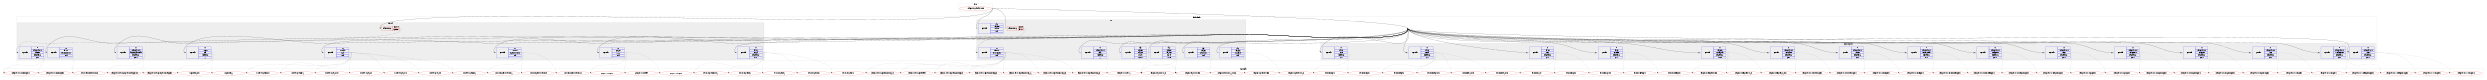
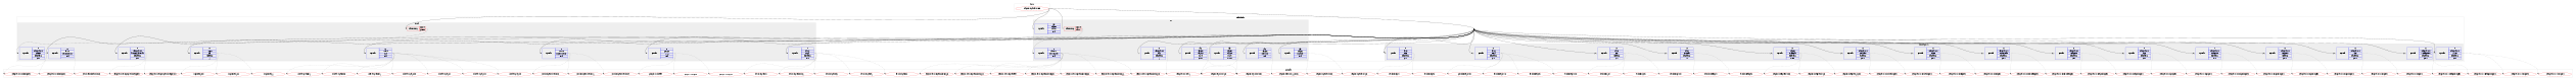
  digraph {
    compound=true
    concentrate=true
    fontname=Helvetica
    fontsize=10
    newrank=true
    rankdir=TB
    ranksep=1.5
    node [color=red fontname=Helvetica fontsize=10]
    edge [arrowhead=vee headport=w style=dotted tailport=e weight=100]
    n1 [label="kde-apps/ksnakeduel-17.08.3" width=4]
    n2 [color=blue label=<<TABLE BORDER="0" CELLBORDER="1" CELLSPACING="0" CELLPADDING="4" WIDTH="220"><TR><TD ROWSPAN="6" CELLPADDING="30">pack_dep</TD></TR><TR><TD WIDTH="110">no</TD></TR><TR><TD>kde-frameworks</TD></TR><TR><TD>kdoctools</TD></TR><TR><TD>greaterequal</TD></TR><TR><TD>5.37.0</TD></TR></TABLE>> shape=none]
    n3 [label=<<TABLE BORDER="0" CELLBORDER="1" CELLSPACING="0" CELLPADDING="4"><TR><TD ROWSPAN="3" CELLPADDING="10">use_conditional</TD></TR><TR><TD>positive</TD></TR><TR><TD>handbook</TD></TR></TABLE>> shape=none]
    n4 [color=blue label=<<TABLE BORDER="0" CELLBORDER="1" CELLSPACING="0" CELLPADDING="4" WIDTH="220"><TR><TD ROWSPAN="6" CELLPADDING="30">pack_dep</TD></TR><TR><TD WIDTH="110">no</TD></TR><TR><TD>app-arch</TD></TR><TR><TD>xz-utils</TD></TR><TR><TD>none</TD></TR><TR><TD></TD></TR></TABLE>> shape=none]
    n5 [color=blue label=<<TABLE BORDER="0" CELLBORDER="1" CELLSPACING="0" CELLPADDING="4" WIDTH="220"><TR><TD ROWSPAN="6" CELLPADDING="30">pack_dep</TD></TR><TR><TD WIDTH="110">no</TD></TR><TR><TD>dev-util</TD></TR><TR><TD>cmake</TD></TR><TR><TD>greaterequal</TD></TR><TR><TD>3.7.2</TD></TR></TABLE>> shape=none]
    n6 [color=blue label=<<TABLE BORDER="0" CELLBORDER="1" CELLSPACING="0" CELLPADDING="4" WIDTH="220"><TR><TD ROWSPAN="6" CELLPADDING="30">pack_dep</TD></TR><TR><TD WIDTH="110">no</TD></TR><TR><TD>dev-util</TD></TR><TR><TD>desktop-file-utils</TD></TR><TR><TD>none</TD></TR><TR><TD></TD></TR></TABLE>> shape=none]
    n7 [color=blue label=<<TABLE BORDER="0" CELLBORDER="1" CELLSPACING="0" CELLPADDING="4" WIDTH="220"><TR><TD ROWSPAN="6" CELLPADDING="30">pack_dep</TD></TR><TR><TD WIDTH="110">no</TD></TR><TR><TD>kde-frameworks</TD></TR><TR><TD>extra-cmake-modules</TD></TR><TR><TD>greaterequal</TD></TR><TR><TD>5.37.0</TD></TR></TABLE>> shape=none]
    n8 [color=blue label=<<TABLE BORDER="0" CELLBORDER="1" CELLSPACING="0" CELLPADDING="4" WIDTH="220"><TR><TD ROWSPAN="6" CELLPADDING="30">pack_dep</TD></TR><TR><TD WIDTH="110">no</TD></TR><TR><TD>sys-apps</TD></TR><TR><TD>sed</TD></TR><TR><TD>greaterequal</TD></TR><TR><TD>4</TD></TR></TABLE>> shape=none]
    n9 [color=blue label=<<TABLE BORDER="0" CELLBORDER="1" CELLSPACING="0" CELLPADDING="4" WIDTH="220"><TR><TD ROWSPAN="6" CELLPADDING="30">pack_dep</TD></TR><TR><TD WIDTH="110">no</TD></TR><TR><TD>sys-devel</TD></TR><TR><TD>make</TD></TR><TR><TD>none</TD></TR><TR><TD></TD></TR></TABLE>> shape=none]
    n10 [color=blue label=<<TABLE BORDER="0" CELLBORDER="1" CELLSPACING="0" CELLPADDING="4" WIDTH="220"><TR><TD ROWSPAN="6" CELLPADDING="30">pack_dep</TD></TR><TR><TD WIDTH="110">no</TD></TR><TR><TD>x11-misc</TD></TR><TR><TD>shared-mime-info</TD></TR><TR><TD>none</TD></TR><TR><TD></TD></TR></TABLE>> shape=none]
    n11 [color=blue label=<<TABLE BORDER="0" CELLBORDER="1" CELLSPACING="0" CELLPADDING="4" WIDTH="220"><TR><TD ROWSPAN="6" CELLPADDING="30">pack_dep</TD></TR><TR><TD WIDTH="110">no</TD></TR><TR><TD>dev-qt</TD></TR><TR><TD>qtsvg</TD></TR><TR><TD>greaterequal</TD></TR><TR><TD>5.7.1</TD></TR></TABLE>> shape=none]
    n12 [color=blue label=<<TABLE BORDER="0" CELLBORDER="1" CELLSPACING="0" CELLPADDING="4" WIDTH="220"><TR><TD ROWSPAN="6" CELLPADDING="30">pack_dep</TD></TR><TR><TD WIDTH="110">no</TD></TR><TR><TD>dev-qt</TD></TR><TR><TD>qtcore</TD></TR><TR><TD>greaterequal</TD></TR><TR><TD>5.7.1</TD></TR></TABLE>> shape=none]
    n13 [color=blue label=<<TABLE BORDER="0" CELLBORDER="1" CELLSPACING="0" CELLPADDING="4" WIDTH="220"><TR><TD ROWSPAN="6" CELLPADDING="30">pack_dep</TD></TR><TR><TD WIDTH="110">no</TD></TR><TR><TD>dev-qt</TD></TR><TR><TD>qtgui</TD></TR><TR><TD>greaterequal</TD></TR><TR><TD>5.7.1</TD></TR></TABLE>> shape=none]
    n14 [color=blue label=<<TABLE BORDER="0" CELLBORDER="1" CELLSPACING="0" CELLPADDING="4" WIDTH="220"><TR><TD ROWSPAN="6" CELLPADDING="30">pack_dep</TD></TR><TR><TD WIDTH="110">no</TD></TR><TR><TD>dev-qt</TD></TR><TR><TD>qtwidgets</TD></TR><TR><TD>greaterequal</TD></TR><TR><TD>5.7.1</TD></TR></TABLE>> shape=none]
    n15 [color=blue label=<<TABLE BORDER="0" CELLBORDER="1" CELLSPACING="0" CELLPADDING="4" WIDTH="220"><TR><TD ROWSPAN="6" CELLPADDING="30">pack_dep</TD></TR><TR><TD WIDTH="110">no</TD></TR><TR><TD>kde-apps</TD></TR><TR><TD>libkdegames</TD></TR><TR><TD>greaterequal</TD></TR><TR><TD>17.08.3</TD></TR></TABLE>> shape=none]
    n16 [color=blue label=<<TABLE BORDER="0" CELLBORDER="1" CELLSPACING="0" CELLPADDING="4" WIDTH="220"><TR><TD ROWSPAN="6" CELLPADDING="30">pack_dep</TD></TR><TR><TD WIDTH="110">no</TD></TR><TR><TD>kde-frameworks</TD></TR><TR><TD>kcompletion</TD></TR><TR><TD>greaterequal</TD></TR><TR><TD>5.37.0</TD></TR></TABLE>> shape=none]
    n17 [color=blue label=<<TABLE BORDER="0" CELLBORDER="1" CELLSPACING="0" CELLPADDING="4" WIDTH="220"><TR><TD ROWSPAN="6" CELLPADDING="30">pack_dep</TD></TR><TR><TD WIDTH="110">no</TD></TR><TR><TD>kde-frameworks</TD></TR><TR><TD>kconfig</TD></TR><TR><TD>greaterequal</TD></TR><TR><TD>5.37.0</TD></TR></TABLE>> shape=none]
    n18 [color=blue label=<<TABLE BORDER="0" CELLBORDER="1" CELLSPACING="0" CELLPADDING="4" WIDTH="220"><TR><TD ROWSPAN="6" CELLPADDING="30">pack_dep</TD></TR><TR><TD WIDTH="110">no</TD></TR><TR><TD>kde-frameworks</TD></TR><TR><TD>kconfigwidgets</TD></TR><TR><TD>greaterequal</TD></TR><TR><TD>5.37.0</TD></TR></TABLE>> shape=none]
    n19 [color=blue label=<<TABLE BORDER="0" CELLBORDER="1" CELLSPACING="0" CELLPADDING="4" WIDTH="220"><TR><TD ROWSPAN="6" CELLPADDING="30">pack_dep</TD></TR><TR><TD WIDTH="110">no</TD></TR><TR><TD>kde-frameworks</TD></TR><TR><TD>kcoreaddons</TD></TR><TR><TD>greaterequal</TD></TR><TR><TD>5.37.0</TD></TR></TABLE>> shape=none]
    n20 [color=blue label=<<TABLE BORDER="0" CELLBORDER="1" CELLSPACING="0" CELLPADDING="4" WIDTH="220"><TR><TD ROWSPAN="6" CELLPADDING="30">pack_dep</TD></TR><TR><TD WIDTH="110">no</TD></TR><TR><TD>kde-frameworks</TD></TR><TR><TD>kcrash</TD></TR><TR><TD>greaterequal</TD></TR><TR><TD>5.37.0</TD></TR></TABLE>> shape=none]
    n21 [color=blue label=<<TABLE BORDER="0" CELLBORDER="1" CELLSPACING="0" CELLPADDING="4" WIDTH="220"><TR><TD ROWSPAN="6" CELLPADDING="30">pack_dep</TD></TR><TR><TD WIDTH="110">no</TD></TR><TR><TD>kde-frameworks</TD></TR><TR><TD>kdbusaddons</TD></TR><TR><TD>greaterequal</TD></TR><TR><TD>5.37.0</TD></TR></TABLE>> shape=none]
    n22 [color=blue label=<<TABLE BORDER="0" CELLBORDER="1" CELLSPACING="0" CELLPADDING="4" WIDTH="220"><TR><TD ROWSPAN="6" CELLPADDING="30">pack_dep</TD></TR><TR><TD WIDTH="110">no</TD></TR><TR><TD>kde-frameworks</TD></TR><TR><TD>kguiaddons</TD></TR><TR><TD>greaterequal</TD></TR><TR><TD>5.37.0</TD></TR></TABLE>> shape=none]
    n23 [color=blue label=<<TABLE BORDER="0" CELLBORDER="1" CELLSPACING="0" CELLPADDING="4" WIDTH="220"><TR><TD ROWSPAN="6" CELLPADDING="30">pack_dep</TD></TR><TR><TD WIDTH="110">no</TD></TR><TR><TD>kde-frameworks</TD></TR><TR><TD>ki18n</TD></TR><TR><TD>greaterequal</TD></TR><TR><TD>5.37.0</TD></TR></TABLE>> shape=none]
    n24 [color=blue label=<<TABLE BORDER="0" CELLBORDER="1" CELLSPACING="0" CELLPADDING="4" WIDTH="220"><TR><TD ROWSPAN="6" CELLPADDING="30">pack_dep</TD></TR><TR><TD WIDTH="110">no</TD></TR><TR><TD>kde-frameworks</TD></TR><TR><TD>kwidgetsaddons</TD></TR><TR><TD>greaterequal</TD></TR><TR><TD>5.37.0</TD></TR></TABLE>> shape=none]
    n25 [color=blue label=<<TABLE BORDER="0" CELLBORDER="1" CELLSPACING="0" CELLPADDING="4" WIDTH="220"><TR><TD ROWSPAN="6" CELLPADDING="30">pack_dep</TD></TR><TR><TD WIDTH="110">no</TD></TR><TR><TD>kde-frameworks</TD></TR><TR><TD>kxmlgui</TD></TR><TR><TD>greaterequal</TD></TR><TR><TD>5.37.0</TD></TR></TABLE>> shape=none]
    n26 [color=blue label=<<TABLE BORDER="0" CELLBORDER="1" CELLSPACING="0" CELLPADDING="4" WIDTH="220"><TR><TD ROWSPAN="6" CELLPADDING="30">pack_dep</TD></TR><TR><TD WIDTH="110">no</TD></TR><TR><TD>sec-policy</TD></TR><TR><TD>selinux-games</TD></TR><TR><TD>none</TD></TR><TR><TD></TD></TR></TABLE>> shape=none]
    n27 [label=<<TABLE BORDER="0" CELLBORDER="1" CELLSPACING="0" CELLPADDING="4"><TR><TD ROWSPAN="3" CELLPADDING="10">use_conditional</TD></TR><TR><TD>positive</TD></TR><TR><TD>selinux</TD></TR></TABLE>> shape=none]
    n28 [color=blue label=<<TABLE BORDER="0" CELLBORDER="1" CELLSPACING="0" CELLPADDING="4" WIDTH="220"><TR><TD ROWSPAN="6" CELLPADDING="30">pack_dep</TD></TR><TR><TD WIDTH="110">no</TD></TR><TR><TD>kde-frameworks</TD></TR><TR><TD>kf-env</TD></TR><TR><TD>greaterequal</TD></TR><TR><TD>4</TD></TR></TABLE>> shape=none]
    n29 [color=blue label=<<TABLE BORDER="0" CELLBORDER="1" CELLSPACING="0" CELLPADDING="4" WIDTH="220"><TR><TD ROWSPAN="6" CELLPADDING="30">pack_dep</TD></TR><TR><TD WIDTH="110">weak</TD></TR><TR><TD>kde-apps</TD></TR><TR><TD>kde-l10n</TD></TR><TR><TD>none</TD></TR><TR><TD></TD></TR></TABLE>> shape=none]
    n30 [color=blue label=<<TABLE BORDER="0" CELLBORDER="1" CELLSPACING="0" CELLPADDING="4" WIDTH="220"><TR><TD ROWSPAN="6" CELLPADDING="30">pack_dep</TD></TR><TR><TD WIDTH="110">weak</TD></TR><TR><TD>kde-apps</TD></TR><TR><TD>kde4-l10n</TD></TR><TR><TD>smaller</TD></TR><TR><TD>16.12.0</TD></TR></TABLE>> shape=none]
    n31 [color=blue label=<<TABLE BORDER="0" CELLBORDER="1" CELLSPACING="0" CELLPADDING="4" WIDTH="220"><TR><TD ROWSPAN="6" CELLPADDING="30">pack_dep</TD></TR><TR><TD WIDTH="110">weak</TD></TR><TR><TD>kde-apps</TD></TR><TR><TD>kde4-l10n</TD></TR><TR><TD>smaller</TD></TR><TR><TD>17.07.80</TD></TR></TABLE>> shape=none]
    n32 [color=blue label=<<TABLE BORDER="0" CELLBORDER="1" CELLSPACING="0" CELLPADDING="4" WIDTH="220"><TR><TD ROWSPAN="6" CELLPADDING="30">pack_dep</TD></TR><TR><TD WIDTH="110">weak</TD></TR><TR><TD>kde-apps</TD></TR><TR><TD>kdepim-l10n</TD></TR><TR><TD>none</TD></TR><TR><TD></TD></TR></TABLE>> shape=none]
    n33 [color=blue label=<<TABLE BORDER="0" CELLBORDER="1" CELLSPACING="0" CELLPADDING="4" WIDTH="220"><TR><TD ROWSPAN="6" CELLPADDING="30">pack_dep</TD></TR><TR><TD WIDTH="110">weak</TD></TR><TR><TD>kde-apps</TD></TR><TR><TD>ksnakeduel</TD></TR><TR><TD>none</TD></TR><TR><TD></TD></TR></TABLE>> shape=none]
    n34 [label="dev-util/cmake-3.10.0_rc4" width=4]
    n35 [label="dev-util/cmake-3.7.2" width=4]
    n36 [label="dev-util/cmake-3.8.2" width=4]
    n37 [label="dev-util/cmake-3.9.4" width=4]
    n38 [label="dev-util/cmake-3.9.5" width=4]
    n39 [label="kde-frameworks/kdoctools-5.37.0" width=4]
    n40 [label="kde-frameworks/kdoctools-5.39.0" width=4]
    n41 [label="app-arch/xz-utils-5.2.2" width=4]
    n42 [label="app-arch/xz-utils-5.2.3" width=4]
    n43 [label="app-arch/xz-utils-9999" width=4]
    n44 [label="dev-util/desktop-file-utils-0.23" width=4]
    n45 [label="kde-frameworks/extra-cmake-modules-5.37.0-r1" width=4]
    n46 [label="kde-frameworks/extra-cmake-modules-5.39.0" width=4]
+   n47 [label="sys-apps/sed-4.2.2" width=4]
    n48 [label="sys-apps/sed-4.3-r1" width=4]
    n49 [label="sys-apps/sed-4.4" width=4]
    n50 [label="sys-devel/make-3.80-r4" width=4]
    n51 [label="sys-devel/make-3.81-r2" width=4]
    n52 [label="sys-devel/make-3.82-r4" width=4]
    n53 [label="sys-devel/make-4.0-r1" width=4]
    n54 [label="sys-devel/make-4.1-r1" width=4]
    n55 [label="sys-devel/make-4.2.1" width=4]
    n56 [label="sys-devel/make-4.2.1-r1" width=4]
    n57 [label="x11-misc/shared-mime-info-1.4" width=4]
    n58 [label="x11-misc/shared-mime-info-1.8" width=4]
    n59 [label="x11-misc/shared-mime-info-1.9" width=4]
    n60 [label="dev-qt/qtcore-4.8.7-r2" width=4]
    n61 [label="arch-qt/qtcore-4.8.7-r3" width=4]
    n62 [label="dev-qt/qtcore-5.7.1-r3" width=4]
    n63 [label="dev-qt/qtcore-5.9.2" width=4]
    n64 [label="dev-qt/qtgui-4.8.7" width=4]
    n65 [label="dev-qt/qtgui-5.7.1-r1" width=4]
    n66 [label="dev-qt/qtgui-5.9.2" width=4]
    n67 [label="dev-qt/qtsvg-5.7.1" width=4]
    n68 [label="dev-qt/qtsvg-5.9.2" width=4]
    n69 [label="dev-qt/qtwidgets-5.7.1" width=4]
    n70 [label="dev-qt/qtwidgets-5.9.2" width=4]
    n71 [label="kde-apps/libkdegames-17.04.3" width=4]
    n72 [label="kde-apps/libkdegames-17.08.3" width=4]
    n73 [label="kde-apps/libkdegames-4.14.3-r1" width=4]
    n74 [label="kde-frameworks/kcompletion-5.37.0" width=4]
    n75 [label="kde-frameworks/kcompletion-5.39.0" width=4]
    n76 [label="kde-frameworks/kconfig-5.37.0" width=4]
    n77 [label="kde-frameworks/kconfig-5.39.0" width=4]
    n78 [label="kde-frameworks/kconfigwidgets-5.37.0" width=4]
    n79 [label="kde-frameworks/kconfigwidgets-5.39.0" width=4]
    n80 [label="kde-frameworks/kcoreaddons-5.37.0" width=4]
    n81 [label="kde-frameworks/kcoreaddons-5.39.0" width=4]
    n82 [label="kde-frameworks/kcrash-5.37.0" width=4]
    n83 [label="kde-frameworks/kcrash-5.39.0" width=4]
    n84 [label="kde-frameworks/kdbusaddons-5.37.0" width=4]
    n85 [label="kde-frameworks/kdbusaddons-5.39.0" width=4]
    n86 [label="kde-frameworks/kguiaddons-5.37.0" width=4]
    n87 [label="kde-frameworks/kguiaddons-5.39.0" width=4]
    n88 [label="kde-frameworks/ki18n-5.37.0" width=4]
    n89 [label="kde-frameworks/ki18n-5.39.0" width=4]
    n90 [label="kde-frameworks/kwidgetsaddons-5.37.0" width=4]
    n91 [label="kde-frameworks/kwidgetsaddons-5.39.0" width=4]
    n92 [label="kde-frameworks/kxmlgui-5.37.0" width=4]
    n93 [label="kde-frameworks/kxmlgui-5.39.0" width=4]
    n94 [label="sec-policy/selinux-games-2.20170204-r1" width=4]
    n95 [label="sec-policy/selinux-games-2.20170204-r2" width=4]
    n96 [label="sec-policy/selinux-games-2.20170204-r3" width=4]
    n97 [label="sec-policy/selinux-games-2.20170204-r4" width=4]
    n98 [label="sec-policy/selinux-games-2.20170805-r2" width=4]
    n99 [label="sec-policy/selinux-games-2.20170805-r3" width=4]
    n100 [label="sec-policy/selinux-games-9999" width=4]
    n101 [label="kde-frameworks/kf-env-4" width=4]
    n102 [label="kde-apps/kde4-l10n-17.04.3" width=4]
    n103 [label="kde-apps/kde4-l10n-17.08.3" width=4]
    n104 [label="kde-apps/kdepim-l10n-4.4.11.1-r2" width=4]
    n105 [label="kde-apps/ksnakeduel-17.04.3" width=4]
    n106 [label="kde-apps/ksnakeduel-17.08.3" width=4]
    subgraph cluster_1 {
      color=gray
      label=<<i>ebuild</i>>
      rank=same
      n1
    }
    subgraph cluster_2 {
      color=gray
      label=<<i>dependencies</i>>
      subgraph cluster_3 {
        color=gray
        fillcolor="#eeeeee"
        label=<<i>compile</i>>
        style=filled
        subgraph sub_4 {
          color=gray
          fillcolor="#eeeeee"
          label=<<i>compile</i>>
          style=filled
          n3
          subgraph sub_5 {
            color=gray
            fillcolor="#eeeeee"
            label=<<i>compile</i>>
            style=filled
            n2
          }
        }
        subgraph sub_6 {
          color=gray
          fillcolor="#eeeeee"
          label=<<i>compile</i>>
          style=filled
          n4
        }
        subgraph sub_7 {
          color=gray
          fillcolor="#eeeeee"
          label=<<i>compile</i>>
          style=filled
          n5
        }
        subgraph sub_8 {
          color=gray
          fillcolor="#eeeeee"
          label=<<i>compile</i>>
          style=filled
          n6
        }
        subgraph sub_9 {
          color=gray
          fillcolor="#eeeeee"
          label=<<i>compile</i>>
          style=filled
          n7
        }
        subgraph sub_10 {
          color=gray
          fillcolor="#eeeeee"
          label=<<i>compile</i>>
          style=filled
          n8
        }
        subgraph sub_11 {
          color=gray
          fillcolor="#eeeeee"
          label=<<i>compile</i>>
          style=filled
          n9
        }
        subgraph sub_12 {
          color=gray
          fillcolor="#eeeeee"
          label=<<i>compile</i>>
          style=filled
          n10
        }
      }
      subgraph cluster_13 {
        color=gray
        fillcolor="#eeeeee"
        label=<<i>compile and run</i>>
        style=filled
        subgraph sub_14 {
          color=gray
          fillcolor="#eeeeee"
          label=<<i>compile and run</i>>
          style=filled
          n11
        }
        subgraph sub_15 {
          color=gray
          fillcolor="#eeeeee"
          label=<<i>compile and run</i>>
          style=filled
          n12
        }
        subgraph sub_16 {
          color=gray
          fillcolor="#eeeeee"
          label=<<i>compile and run</i>>
          style=filled
          n13
        }
        subgraph sub_17 {
          color=gray
          fillcolor="#eeeeee"
          label=<<i>compile and run</i>>
          style=filled
          n14
        }
        subgraph sub_18 {
          color=gray
          fillcolor="#eeeeee"
          label=<<i>compile and run</i>>
          style=filled
          n15
        }
        subgraph sub_19 {
          color=gray
          fillcolor="#eeeeee"
          label=<<i>compile and run</i>>
          style=filled
          n16
        }
        subgraph sub_20 {
          color=gray
          fillcolor="#eeeeee"
          label=<<i>compile and run</i>>
          style=filled
          n17
        }
        subgraph sub_21 {
          color=gray
          fillcolor="#eeeeee"
          label=<<i>compile and run</i>>
          style=filled
          n18
        }
        subgraph sub_22 {
          color=gray
          fillcolor="#eeeeee"
          label=<<i>compile and run</i>>
          style=filled
          n19
        }
        subgraph sub_23 {
          color=gray
          fillcolor="#eeeeee"
          label=<<i>compile and run</i>>
          style=filled
          n20
        }
        subgraph sub_24 {
          color=gray
          fillcolor="#eeeeee"
          label=<<i>compile and run</i>>
          style=filled
          n21
        }
        subgraph sub_25 {
          color=gray
          fillcolor="#eeeeee"
          label=<<i>compile and run</i>>
          style=filled
          n22
        }
        subgraph sub_26 {
          color=gray
          fillcolor="#eeeeee"
          label=<<i>compile and run</i>>
          style=filled
          n23
        }
        subgraph sub_27 {
          color=gray
          fillcolor="#eeeeee"
          label=<<i>compile and run</i>>
          style=filled
          n24
        }
        subgraph sub_28 {
          color=gray
          fillcolor="#eeeeee"
          label=<<i>compile and run</i>>
          style=filled
          n25
        }
      }
      subgraph cluster_29 {
        color=gray
        fillcolor="#eeeeee"
        label=<<i>run</i>>
        style=filled
        subgraph sub_30 {
          color=gray
          fillcolor="#eeeeee"
          label=<<i>run</i>>
          style=filled
          n27
          subgraph sub_31 {
            color=gray
            fillcolor="#eeeeee"
            label=<<i>run</i>>
            style=filled
            n26
          }
        }
        subgraph sub_32 {
          color=gray
          fillcolor="#eeeeee"
          label=<<i>run</i>>
          style=filled
          n28
        }
        subgraph sub_33 {
          color=gray
          fillcolor="#eeeeee"
          label=<<i>run</i>>
          style=filled
          n29
        }
        subgraph sub_34 {
          color=gray
          fillcolor="#eeeeee"
          label=<<i>run</i>>
          style=filled
          n30
        }
        subgraph sub_35 {
          color=gray
          fillcolor="#eeeeee"
          label=<<i>run</i>>
          style=filled
          n31
        }
        subgraph sub_36 {
          color=gray
          fillcolor="#eeeeee"
          label=<<i>run</i>>
          style=filled
          n32
        }
        subgraph sub_37 {
          color=gray
          fillcolor="#eeeeee"
          label=<<i>run</i>>
          style=filled
          n33
        }
      }
    }
    subgraph cluster_38 {
      color=gray
      label=<<i>candidates</i>>
      rank=same
      subgraph sub_39 {
        color=black
        label=<<i>candidates</i>>
        nodesep=1
        rank=same
        n34
        n35
        n36
        n37
        n38
      }
      subgraph sub_40 {
        color=black
        label=<<i>candidates</i>>
        nodesep=1
        rank=same
        n39
        n40
      }
      subgraph sub_41 {
        color=black
        label=<<i>candidates</i>>
        nodesep=1
        rank=same
        n41
        n42
        n43
      }
      subgraph sub_42 {
        color=black
        label=<<i>candidates</i>>
        nodesep=1
        rank=same
        n44
      }
      subgraph sub_43 {
        color=black
        label=<<i>candidates</i>>
        nodesep=1
        rank=same
        n45
        n46
      }
      subgraph sub_44 {
        color=black
        label=<<i>candidates</i>>
        nodesep=1
        rank=same
+       n47
        n48
        n49
      }
      subgraph sub_45 {
        color=black
        label=<<i>candidates</i>>
        nodesep=1
        rank=same
        n50
        n51
        n52
        n53
        n54
        n55
        n56
      }
      subgraph sub_46 {
        color=black
        label=<<i>candidates</i>>
        nodesep=1
        rank=same
        n57
        n58
        n59
      }
      subgraph sub_47 {
        color=black
        label=<<i>candidates</i>>
        nodesep=1
        rank=same
        n60
        n61
        n62
        n63
      }
      subgraph sub_48 {
        color=black
        label=<<i>candidates</i>>
        nodesep=1
        rank=same
        n64
        n65
        n66
      }
      subgraph sub_49 {
        color=black
        label=<<i>candidates</i>>
        nodesep=1
        rank=same
        n67
        n68
      }
      subgraph sub_50 {
        color=black
        label=<<i>candidates</i>>
        nodesep=1
        rank=same
        n69
        n70
      }
      subgraph sub_51 {
        color=black
        label=<<i>candidates</i>>
        nodesep=1
        rank=same
        n71
        n72
        n73
      }
      subgraph sub_52 {
        color=black
        label=<<i>candidates</i>>
        nodesep=1
        rank=same
        n74
        n75
      }
      subgraph sub_53 {
        color=black
        label=<<i>candidates</i>>
        nodesep=1
        rank=same
        n76
        n77
      }
      subgraph sub_54 {
        color=black
        label=<<i>candidates</i>>
        nodesep=1
        rank=same
        n78
        n79
      }
      subgraph sub_55 {
        color=black
        label=<<i>candidates</i>>
        nodesep=1
        rank=same
        n80
        n81
      }
      subgraph sub_56 {
        color=black
        label=<<i>candidates</i>>
        nodesep=1
        rank=same
        n82
        n83
      }
      subgraph sub_57 {
        color=black
        label=<<i>candidates</i>>
        nodesep=1
        rank=same
        n84
        n85
      }
      subgraph sub_58 {
        color=black
        label=<<i>candidates</i>>
        nodesep=1
        rank=same
        n86
        n87
      }
      subgraph sub_59 {
        color=black
        label=<<i>candidates</i>>
        nodesep=1
        rank=same
        n88
        n89
      }
      subgraph sub_60 {
        color=black
        label=<<i>candidates</i>>
        nodesep=1
        rank=same
        n90
        n91
      }
      subgraph sub_61 {
        color=black
        label=<<i>candidates</i>>
        nodesep=1
        rank=same
        n92
        n93
      }
      subgraph sub_62 {
        color=black
        label=<<i>candidates</i>>
        nodesep=1
        rank=same
        n94
        n95
        n96
        n97
        n98
        n99
        n100
      }
      subgraph sub_63 {
        color=black
        label=<<i>candidates</i>>
        nodesep=1
        rank=same
        n101
      }
      subgraph sub_64 {
        color=black
        label=<<i>candidates</i>>
        nodesep=1
        rank=same
      }
      subgraph sub_65 {
        color=black
        label=<<i>candidates</i>>
        nodesep=1
        rank=same
        n102
        n103
      }
      subgraph sub_66 {
        color=black
        label=<<i>candidates</i>>
        nodesep=1
        rank=same
        n102
        n103
      }
      subgraph sub_67 {
        color=black
        label=<<i>candidates</i>>
        nodesep=1
        rank=same
        n104
      }
      subgraph sub_68 {
        color=black
        label=<<i>candidates</i>>
        nodesep=1
        rank=same
        n105
        n106
      }
    }
    n1 -> n3 [style=solid weight=20]
    n1 -> n4 [style=solid weight=20]
    n1 -> n5 [style=solid weight=20]
    n1 -> n6 [style=solid weight=20]
    n1 -> n7 [style=solid weight=20]
    n1 -> n8 [style=solid weight=20]
    n1 -> n9 [style=solid weight=20]
    n1 -> n10 [style=solid weight=20]
    n1 -> n11 [arrowhead=odotvee style=solid weight=20]
    n1 -> n12 [arrowhead=odotvee style=solid weight=20]
    n1 -> n13 [arrowhead=odotvee style=solid weight=20]
    n1 -> n14 [arrowhead=odotvee style=solid weight=20]
    n1 -> n15 [arrowhead=odotvee style=solid weight=20]
    n1 -> n16 [arrowhead=odotvee style=solid weight=20]
    n1 -> n17 [arrowhead=odotvee style=solid weight=20]
    n1 -> n18 [arrowhead=odotvee style=solid weight=20]
    n1 -> n19 [arrowhead=odotvee style=solid weight=20]
    n1 -> n20 [arrowhead=odotvee style=solid weight=20]
    n1 -> n21 [arrowhead=odotvee style=solid weight=20]
    n1 -> n22 [arrowhead=odotvee style=solid weight=20]
    n1 -> n23 [arrowhead=odotvee style=solid weight=20]
    n1 -> n24 [arrowhead=odotvee style=solid weight=20]
    n1 -> n25 [arrowhead=odotvee style=solid weight=20]
    n1 -> n27 [arrowhead=odot style=solid weight=20]
    n1 -> n28 [arrowhead=odot style=solid weight=20]
    n1 -> n29 [arrowhead=odot style=solid weight=20]
    n1 -> n30 [arrowhead=odot style=solid weight=20]
    n1 -> n31 [arrowhead=odot style=solid weight=20]
    n1 -> n32 [arrowhead=odot style=solid weight=20]
    n1 -> n33 [arrowhead=odot style=solid weight=20]
    n2 -> n39
    n2 -> n40
    n3 -> n2 [style=dashed weight=20]
    n4 -> n41
    n4 -> n42
    n4 -> n43
    n5 -> n34
    n5 -> n35
    n5 -> n36
    n5 -> n37
    n5 -> n38
    n6 -> n44
    n7 -> n45
    n7 -> n46
+   n8 -> n47
    n8 -> n48
    n8 -> n49
    n9 -> n50
    n9 -> n51
    n9 -> n52
    n9 -> n53
    n9 -> n54
    n9 -> n55
    n9 -> n56
    n10 -> n57
    n10 -> n58
    n10 -> n59
    n11 -> n67
    n11 -> n68
    n12 -> n60
    n12 -> n61
    n12 -> n62
    n12 -> n63
    n13 -> n64
    n13 -> n65
    n13 -> n66
    n14 -> n69
    n14 -> n70
    n15 -> n71
    n15 -> n72
    n15 -> n73
    n16 -> n74
    n16 -> n75
    n17 -> n76
    n17 -> n77
    n18 -> n78
    n18 -> n79
    n19 -> n80
    n19 -> n81
    n20 -> n82
    n20 -> n83
    n21 -> n84
    n21 -> n85
    n22 -> n86
    n22 -> n87
    n23 -> n88
    n23 -> n89
    n24 -> n90
    n24 -> n91
    n25 -> n92
    n25 -> n93
    n26 -> n94
    n26 -> n95
    n26 -> n96
    n26 -> n97
    n26 -> n98
    n26 -> n99
    n26 -> n100
    n27 -> n26 [style=dashed weight=20]
    n28 -> n101
    n30 -> n102
    n30 -> n103
    n31 -> n102
    n31 -> n103
    n32 -> n104
    n33 -> n105
    n33 -> n106
  }
